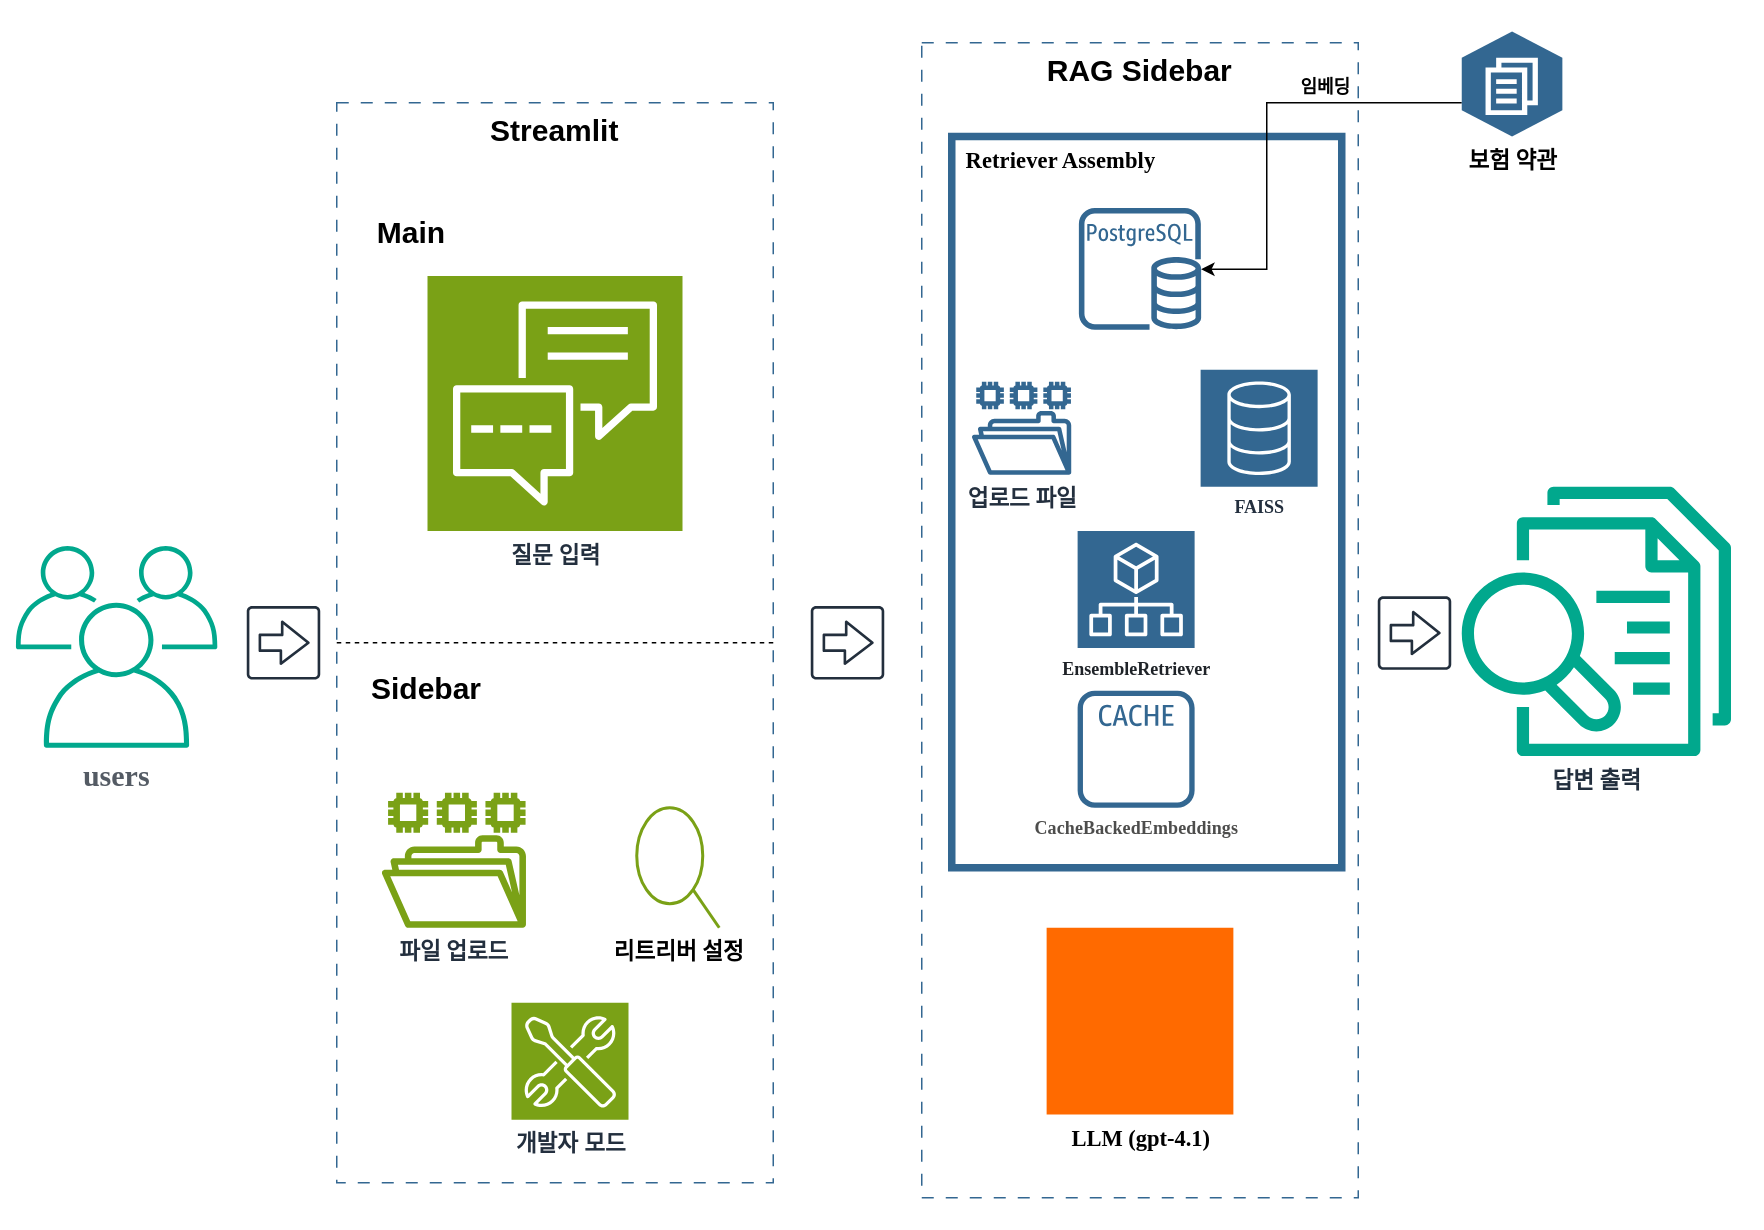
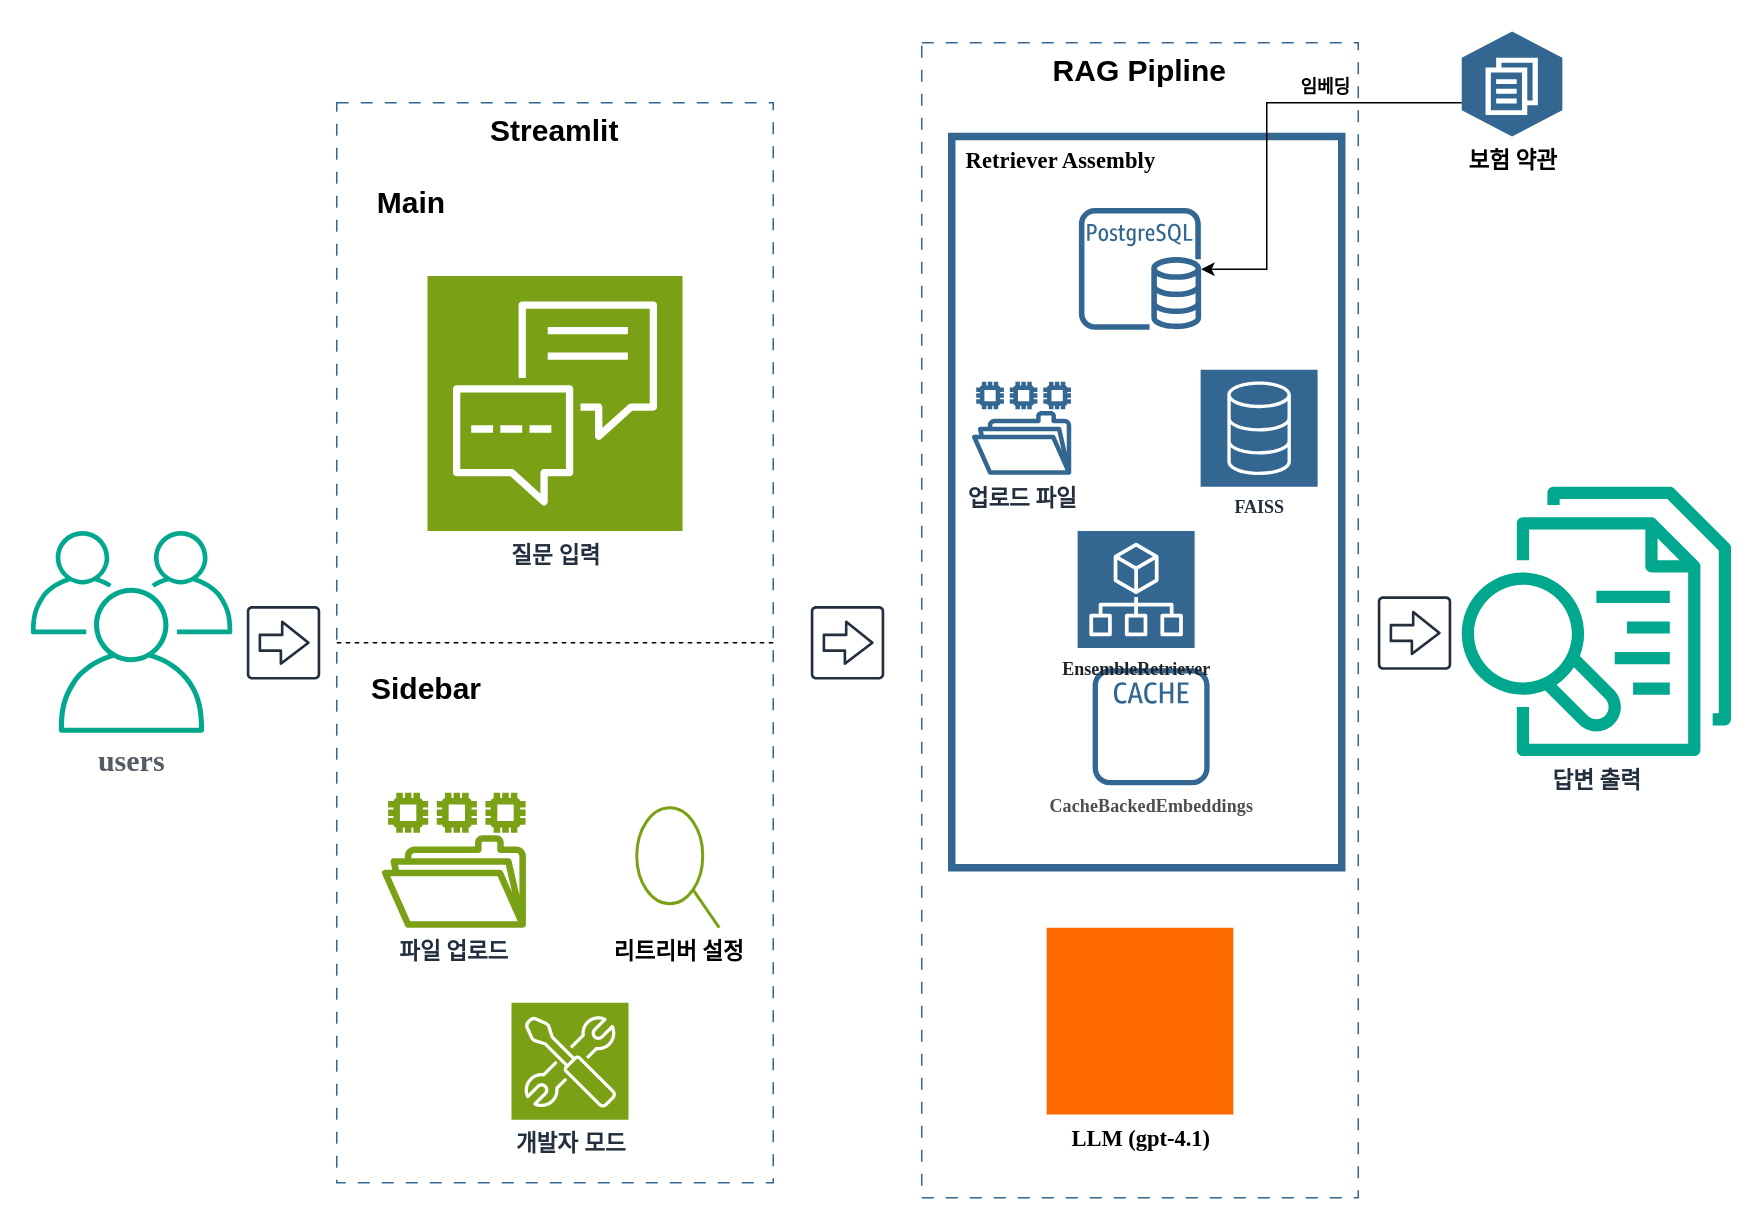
  <mxCell id="0" />
  <mxCell id="1" parent="0" />
- <mxCell id="2" value="&lt;font style=&quot;font-size: 20px;&quot;&gt;&lt;b&gt;RAG Sidebar&lt;/b&gt;&lt;/font&gt;" style="fillColor=none;strokeColor=#336791;dashed=1;verticalAlign=top;fontStyle=0;fontColor=#000000;whiteSpace=wrap;html=1;dashPattern=8 8;" vertex="1" parent="1"><mxGeometry x="614" y="28" width="291" height="770" as="geometry" /></mxCell>
+ <mxCell id="2" value="&lt;font style=&quot;font-size: 20px;&quot;&gt;&lt;b&gt;RAG Pipline&lt;/b&gt;&lt;/font&gt;" style="fillColor=none;strokeColor=#336791;dashed=1;verticalAlign=top;fontStyle=0;fontColor=#000000;whiteSpace=wrap;html=1;dashPattern=8 8;" vertex="1" parent="1"><mxGeometry x="614" y="28" width="291" height="770" as="geometry" /></mxCell>
  <mxCell id="3" value="&lt;span style=&quot;letter-spacing: 0.08px; white-space-collapse: preserve;&quot;&gt;&lt;b style=&quot;&quot;&gt;&lt;font face=&quot;Tahoma&quot; style=&quot;font-size: 15px; color: rgb(0, 0, 0);&quot;&gt;  Retriever Assembly&lt;/font&gt;&lt;/b&gt;&lt;/span&gt;" style="fillColor=none;strokeColor=#336791;verticalAlign=top;fontStyle=0;fontColor=#000000;whiteSpace=wrap;html=1;align=left;strokeWidth=5;" vertex="1" parent="1"><mxGeometry x="634" y="90.5" width="260" height="487.5" as="geometry" /></mxCell>
  <mxCell id="4" value="&lt;font style=&quot;font-size: 20px;&quot;&gt;&lt;b&gt;Streamlit&lt;/b&gt;&lt;/font&gt;" style="fillColor=none;strokeColor=#336791;dashed=1;verticalAlign=top;fontStyle=0;fontColor=#000000;whiteSpace=wrap;html=1;dashPattern=8 8;" vertex="1" parent="1"><mxGeometry x="224" y="68" width="291" height="720" as="geometry" /></mxCell>
  <mxCell id="5" value="" style="sketch=0;outlineConnect=0;fontColor=#232F3E;gradientColor=none;fillColor=light-dark(#336791,#336791);strokeColor=none;dashed=0;verticalLabelPosition=bottom;verticalAlign=top;align=center;html=1;fontSize=12;fontStyle=0;aspect=fixed;pointerEvents=1;shape=mxgraph.aws4.rds_postgresql_instance;" parent="1" vertex="1"><mxGeometry x="718.75" y="138" width="81.5" height="81.5" as="geometry" /></mxCell>
- <mxCell id="6" value="&lt;b&gt;&lt;font style=&quot;font-size: 20px;&quot; face=&quot;Tahoma&quot;&gt;users&lt;/font&gt;&lt;/b&gt;" style="sketch=0;outlineConnect=0;gradientColor=none;fontColor=#545B64;strokeColor=none;fillColor=#01A88D;dashed=0;verticalLabelPosition=bottom;verticalAlign=top;align=center;html=1;fontSize=12;fontStyle=0;aspect=fixed;shape=mxgraph.aws4.illustration_users;pointerEvents=1" parent="1" vertex="1"><mxGeometry x="10" y="363.5" width="134.5" height="134.5" as="geometry" /></mxCell>
+ <mxCell id="6" value="&lt;b&gt;&lt;font style=&quot;font-size: 20px;&quot; face=&quot;Tahoma&quot;&gt;users&lt;/font&gt;&lt;/b&gt;" style="sketch=0;outlineConnect=0;gradientColor=none;fontColor=#545B64;strokeColor=none;fillColor=#01A88D;dashed=0;verticalLabelPosition=bottom;verticalAlign=top;align=center;html=1;fontSize=12;fontStyle=0;aspect=fixed;shape=mxgraph.aws4.illustration_users;pointerEvents=1" parent="1" vertex="1"><mxGeometry x="20" y="353.5" width="134.5" height="134.5" as="geometry" /></mxCell>
  <mxCell id="7" value="&lt;font face=&quot;Tahoma&quot;&gt;&lt;span style=&quot;font-size: 15px;&quot;&gt;&lt;b&gt;답변 출력&lt;/b&gt;&lt;/span&gt;&lt;/font&gt;" style="sketch=0;outlineConnect=0;fontColor=#232F3E;gradientColor=none;fillColor=#01A88D;strokeColor=none;dashed=0;verticalLabelPosition=bottom;verticalAlign=top;align=center;html=1;fontSize=12;fontStyle=0;aspect=fixed;pointerEvents=1;shape=mxgraph.aws4.textract_analyze_lending;" parent="1" vertex="1"><mxGeometry x="974" y="324" width="179.5" height="179.5" as="geometry" /></mxCell>
  <mxCell id="8" value="" style="sketch=0;outlineConnect=0;fontColor=#232F3E;gradientColor=none;fillColor=#232F3D;strokeColor=none;dashed=0;verticalLabelPosition=bottom;verticalAlign=top;align=center;html=1;fontSize=12;fontStyle=0;aspect=fixed;pointerEvents=1;shape=mxgraph.aws4.all_products;" parent="1" vertex="1"><mxGeometry x="164" y="403.5" width="49" height="49" as="geometry" /></mxCell>
  <mxCell id="9" value="" style="edgeStyle=orthogonalEdgeStyle;rounded=0;orthogonalLoop=1;jettySize=auto;html=1;" edge="1" parent="1" source="11" target="5"><mxGeometry relative="1" as="geometry"><Array as="points"><mxPoint x="844" y="68" /><mxPoint x="844" y="179" /></Array></mxGeometry></mxCell>
  <mxCell id="10" value="&lt;font&gt;임베딩&lt;/font&gt;" style="edgeLabel;html=1;align=center;verticalAlign=top;resizable=0;points=[];labelPosition=center;verticalLabelPosition=bottom;fontSize=12;fontFamily=Tahoma;fontStyle=1" vertex="1" connectable="0" parent="9"><mxGeometry x="-0.27" y="3" relative="1" as="geometry"><mxPoint x="12" y="-27" as="offset" /></mxGeometry></mxCell>
  <mxCell id="11" value="&lt;font face=&quot;Tahoma&quot; style=&quot;font-size: 15px;&quot;&gt;&lt;b&gt;보험 약관&lt;/b&gt;&lt;/font&gt;" style="outlineConnect=0;dashed=0;verticalLabelPosition=bottom;verticalAlign=top;align=center;html=1;shape=mxgraph.aws3.workdocs;fillColor=#336791;gradientColor=none;gradientDirection=north;" vertex="1" parent="1"><mxGeometry x="974" y="20.5" width="67.08" height="70" as="geometry" /></mxCell>
  <mxCell id="12" value="" style="sketch=0;outlineConnect=0;fontColor=#232F3E;gradientColor=none;fillColor=#232F3D;strokeColor=none;dashed=0;verticalLabelPosition=bottom;verticalAlign=top;align=center;html=1;fontSize=12;fontStyle=0;aspect=fixed;pointerEvents=1;shape=mxgraph.aws4.all_products;" vertex="1" parent="1"><mxGeometry x="918" y="397" width="49" height="49" as="geometry" /></mxCell>
  <mxCell id="13" value="&lt;font face=&quot;Tahoma&quot;&gt;&lt;span style=&quot;font-size: 15px;&quot;&gt;&lt;b&gt;LLM (gpt-4.1)&lt;/b&gt;&lt;/span&gt;&lt;/font&gt;" style="points=[];aspect=fixed;html=1;align=center;shadow=0;dashed=0;fillColor=#FF6A00;strokeColor=none;shape=mxgraph.alibaba_cloud.openapi_explorer;labelPosition=center;verticalLabelPosition=bottom;verticalAlign=top;" vertex="1" parent="1"><mxGeometry x="697.25" y="618" width="124.5" height="124.5" as="geometry" /></mxCell>
  <mxCell id="14" value="&lt;font style=&quot;font-size: 15px;&quot;&gt;&lt;b&gt;질문 입력&lt;/b&gt;&lt;/font&gt;" style="sketch=0;points=[[0,0,0],[0.25,0,0],[0.5,0,0],[0.75,0,0],[1,0,0],[0,1,0],[0.25,1,0],[0.5,1,0],[0.75,1,0],[1,1,0],[0,0.25,0],[0,0.5,0],[0,0.75,0],[1,0.25,0],[1,0.5,0],[1,0.75,0]];outlineConnect=0;fontColor=#232F3E;gradientColor=none;gradientDirection=north;fillColor=#7AA116;strokeColor=#ffffff;dashed=0;verticalLabelPosition=bottom;verticalAlign=top;align=center;html=1;fontSize=12;fontStyle=0;aspect=fixed;shape=mxgraph.aws4.resourceIcon;resIcon=mxgraph.aws4.customer_engagement;" vertex="1" parent="1"><mxGeometry x="284.5" y="183.5" width="170" height="170" as="geometry" /></mxCell>
  <mxCell id="15" value="&lt;font face=&quot;Tahoma&quot; style=&quot;font-size: 15px;&quot;&gt;&lt;b&gt;파일 업로드&lt;/b&gt;&lt;/font&gt;" style="sketch=0;outlineConnect=0;fontColor=#232F3E;gradientColor=none;fillColor=#7AA116;strokeColor=none;dashed=0;verticalLabelPosition=bottom;verticalAlign=top;align=center;html=1;fontSize=12;fontStyle=0;aspect=fixed;pointerEvents=1;shape=mxgraph.aws4.file_system;" vertex="1" parent="1"><mxGeometry x="254" y="528" width="96.16" height="90" as="geometry" /></mxCell>
  <mxCell id="16" value="&lt;font face=&quot;Tahoma&quot; style=&quot;font-size: 15px;&quot;&gt;&lt;b&gt;리트리버 설정&lt;/b&gt;&lt;/font&gt;" style="html=1;verticalLabelPosition=bottom;align=center;labelBackgroundColor=#ffffff;verticalAlign=top;strokeWidth=2;strokeColor=#7AA116;shadow=0;dashed=0;shape=mxgraph.ios7.icons.looking_glass;" vertex="1" parent="1"><mxGeometry x="424" y="538" width="55" height="80" as="geometry" /></mxCell>
  <mxCell id="17" value="&lt;font style=&quot;font-size: 15px;&quot;&gt;&lt;b&gt;개발자 모드&lt;/b&gt;&lt;/font&gt;" style="sketch=0;points=[[0,0,0],[0.25,0,0],[0.5,0,0],[0.75,0,0],[1,0,0],[0,1,0],[0.25,1,0],[0.5,1,0],[0.75,1,0],[1,1,0],[0,0.25,0],[0,0.5,0],[0,0.75,0],[1,0.25,0],[1,0.5,0],[1,0.75,0]];outlineConnect=0;fontColor=#232F3E;fillColor=#7AA116;strokeColor=#FFFFFF;dashed=0;verticalLabelPosition=bottom;verticalAlign=top;align=center;html=1;fontSize=12;fontStyle=0;aspect=fixed;shape=mxgraph.aws4.resourceIcon;resIcon=mxgraph.aws4.developer_tools;" vertex="1" parent="1"><mxGeometry x="340.5" y="668" width="78" height="78" as="geometry" /></mxCell>
- <mxCell id="18" value="&lt;font style=&quot;font-size: 20px;&quot;&gt;&lt;b style=&quot;&quot;&gt;Main&lt;/b&gt;&lt;/font&gt;" style="text;html=1;align=center;verticalAlign=middle;whiteSpace=wrap;rounded=0;" vertex="1" parent="1"><mxGeometry x="244" y="138.5" width="60" height="30" as="geometry" /></mxCell>
+ <mxCell id="18" value="&lt;font style=&quot;font-size: 20px;&quot;&gt;&lt;b style=&quot;&quot;&gt;Main&lt;/b&gt;&lt;/font&gt;" style="text;html=1;align=center;verticalAlign=middle;whiteSpace=wrap;rounded=0;" vertex="1" parent="1"><mxGeometry x="244" y="118.5" width="60" height="30" as="geometry" /></mxCell>
  <mxCell id="19" value="" style="endArrow=none;dashed=1;html=1;rounded=0;entryX=0;entryY=0.5;entryDx=0;entryDy=0;exitX=1;exitY=0.5;exitDx=0;exitDy=0;" edge="1" parent="1" source="4" target="4"><mxGeometry width="50" height="50" relative="1" as="geometry"><mxPoint x="584" y="268" as="sourcePoint" /><mxPoint x="634" y="218" as="targetPoint" /></mxGeometry></mxCell>
  <mxCell id="20" value="&lt;font style=&quot;font-size: 20px;&quot;&gt;&lt;b style=&quot;&quot;&gt;Sidebar&lt;/b&gt;&lt;/font&gt;" style="text;html=1;align=center;verticalAlign=middle;whiteSpace=wrap;rounded=0;" vertex="1" parent="1"><mxGeometry x="254" y="443" width="60" height="30" as="geometry" /></mxCell>
  <mxCell id="21" value="" style="sketch=0;outlineConnect=0;fontColor=#232F3E;gradientColor=none;fillColor=#232F3D;strokeColor=none;dashed=0;verticalLabelPosition=bottom;verticalAlign=top;align=center;html=1;fontSize=12;fontStyle=0;aspect=fixed;pointerEvents=1;shape=mxgraph.aws4.all_products;" vertex="1" parent="1"><mxGeometry x="540" y="403.5" width="49" height="49" as="geometry" /></mxCell>
- <mxCell id="22" value="&lt;span style=&quot;color: rgb(77, 77, 76); letter-spacing: 0.08px; text-align: right; white-space: pre-wrap;&quot;&gt;&lt;font face=&quot;Tahoma&quot;&gt;&lt;b&gt;CacheBackedEmbeddings &lt;/b&gt;&lt;/font&gt;&lt;/span&gt;" style="sketch=0;outlineConnect=0;fontColor=#232F3E;gradientColor=none;fillColor=#336791;strokeColor=none;dashed=0;verticalLabelPosition=bottom;verticalAlign=top;align=center;html=1;fontSize=12;fontStyle=0;aspect=fixed;pointerEvents=1;shape=mxgraph.aws4.cache_node;" vertex="1" parent="1"><mxGeometry x="717.91" y="460" width="78" height="78" as="geometry" /></mxCell>
+ <mxCell id="22" value="&lt;span style=&quot;color: rgb(77, 77, 76); letter-spacing: 0.08px; text-align: right; white-space: pre-wrap;&quot;&gt;&lt;font face=&quot;Tahoma&quot;&gt;&lt;b&gt;CacheBackedEmbeddings &lt;/b&gt;&lt;/font&gt;&lt;/span&gt;" style="sketch=0;outlineConnect=0;fontColor=#232F3E;gradientColor=none;fillColor=#336791;strokeColor=none;dashed=0;verticalLabelPosition=bottom;verticalAlign=top;align=center;html=1;fontSize=12;fontStyle=0;aspect=fixed;pointerEvents=1;shape=mxgraph.aws4.cache_node;" vertex="1" parent="1"><mxGeometry x="727.91" y="445" width="78" height="78" as="geometry" /></mxCell>
  <mxCell id="23" value="&lt;font face=&quot;Tahoma&quot;&gt;&lt;b&gt;FAISS&lt;/b&gt;&lt;/font&gt;" style="sketch=0;points=[[0,0,0],[0.25,0,0],[0.5,0,0],[0.75,0,0],[1,0,0],[0,1,0],[0.25,1,0],[0.5,1,0],[0.75,1,0],[1,1,0],[0,0.25,0],[0,0.5,0],[0,0.75,0],[1,0.25,0],[1,0.5,0],[1,0.75,0]];outlineConnect=0;fontColor=#232F3E;fillColor=#336791;strokeColor=#ffffff;dashed=0;verticalLabelPosition=bottom;verticalAlign=top;align=center;html=1;fontSize=12;fontStyle=0;aspect=fixed;shape=mxgraph.aws4.resourceIcon;resIcon=mxgraph.aws4.database;" vertex="1" parent="1"><mxGeometry x="799.91" y="246" width="78" height="78" as="geometry" /></mxCell>
  <mxCell id="24" value="&lt;b style=&quot;color: rgb(31, 35, 40); text-align: left; text-wrap-mode: wrap;&quot;&gt;&lt;font face=&quot;Tahoma&quot;&gt;EnsembleRetriever&lt;/font&gt;&lt;/b&gt;" style="sketch=0;points=[[0,0,0],[0.25,0,0],[0.5,0,0],[0.75,0,0],[1,0,0],[0,1,0],[0.25,1,0],[0.5,1,0],[0.75,1,0],[1,1,0],[0,0.25,0],[0,0.5,0],[0,0.75,0],[1,0.25,0],[1,0.5,0],[1,0.75,0]];points=[[0,0,0],[0.25,0,0],[0.5,0,0],[0.75,0,0],[1,0,0],[0,1,0],[0.25,1,0],[0.5,1,0],[0.75,1,0],[1,1,0],[0,0.25,0],[0,0.5,0],[0,0.75,0],[1,0.25,0],[1,0.5,0],[1,0.75,0]];outlineConnect=0;fontColor=#232F3E;fillColor=#336791;strokeColor=#ffffff;dashed=0;verticalLabelPosition=bottom;verticalAlign=top;align=center;html=1;fontSize=12;fontStyle=0;aspect=fixed;shape=mxgraph.aws4.resourceIcon;resIcon=mxgraph.aws4.organizations;" vertex="1" parent="1"><mxGeometry x="717.91" y="353.5" width="78" height="78" as="geometry" /></mxCell>
  <mxCell id="25" value="&lt;font face=&quot;Tahoma&quot;&gt;&lt;span style=&quot;font-size: 15px;&quot;&gt;&lt;b&gt;업로드 파일&lt;/b&gt;&lt;/span&gt;&lt;/font&gt;" style="sketch=0;outlineConnect=0;fontColor=#232F3E;gradientColor=none;fillColor=#336791;strokeColor=none;dashed=0;verticalLabelPosition=bottom;verticalAlign=top;align=center;html=1;fontSize=12;fontStyle=0;aspect=fixed;pointerEvents=1;shape=mxgraph.aws4.file_system;" vertex="1" parent="1"><mxGeometry x="647.42" y="254" width="66.24" height="62" as="geometry" /></mxCell>
